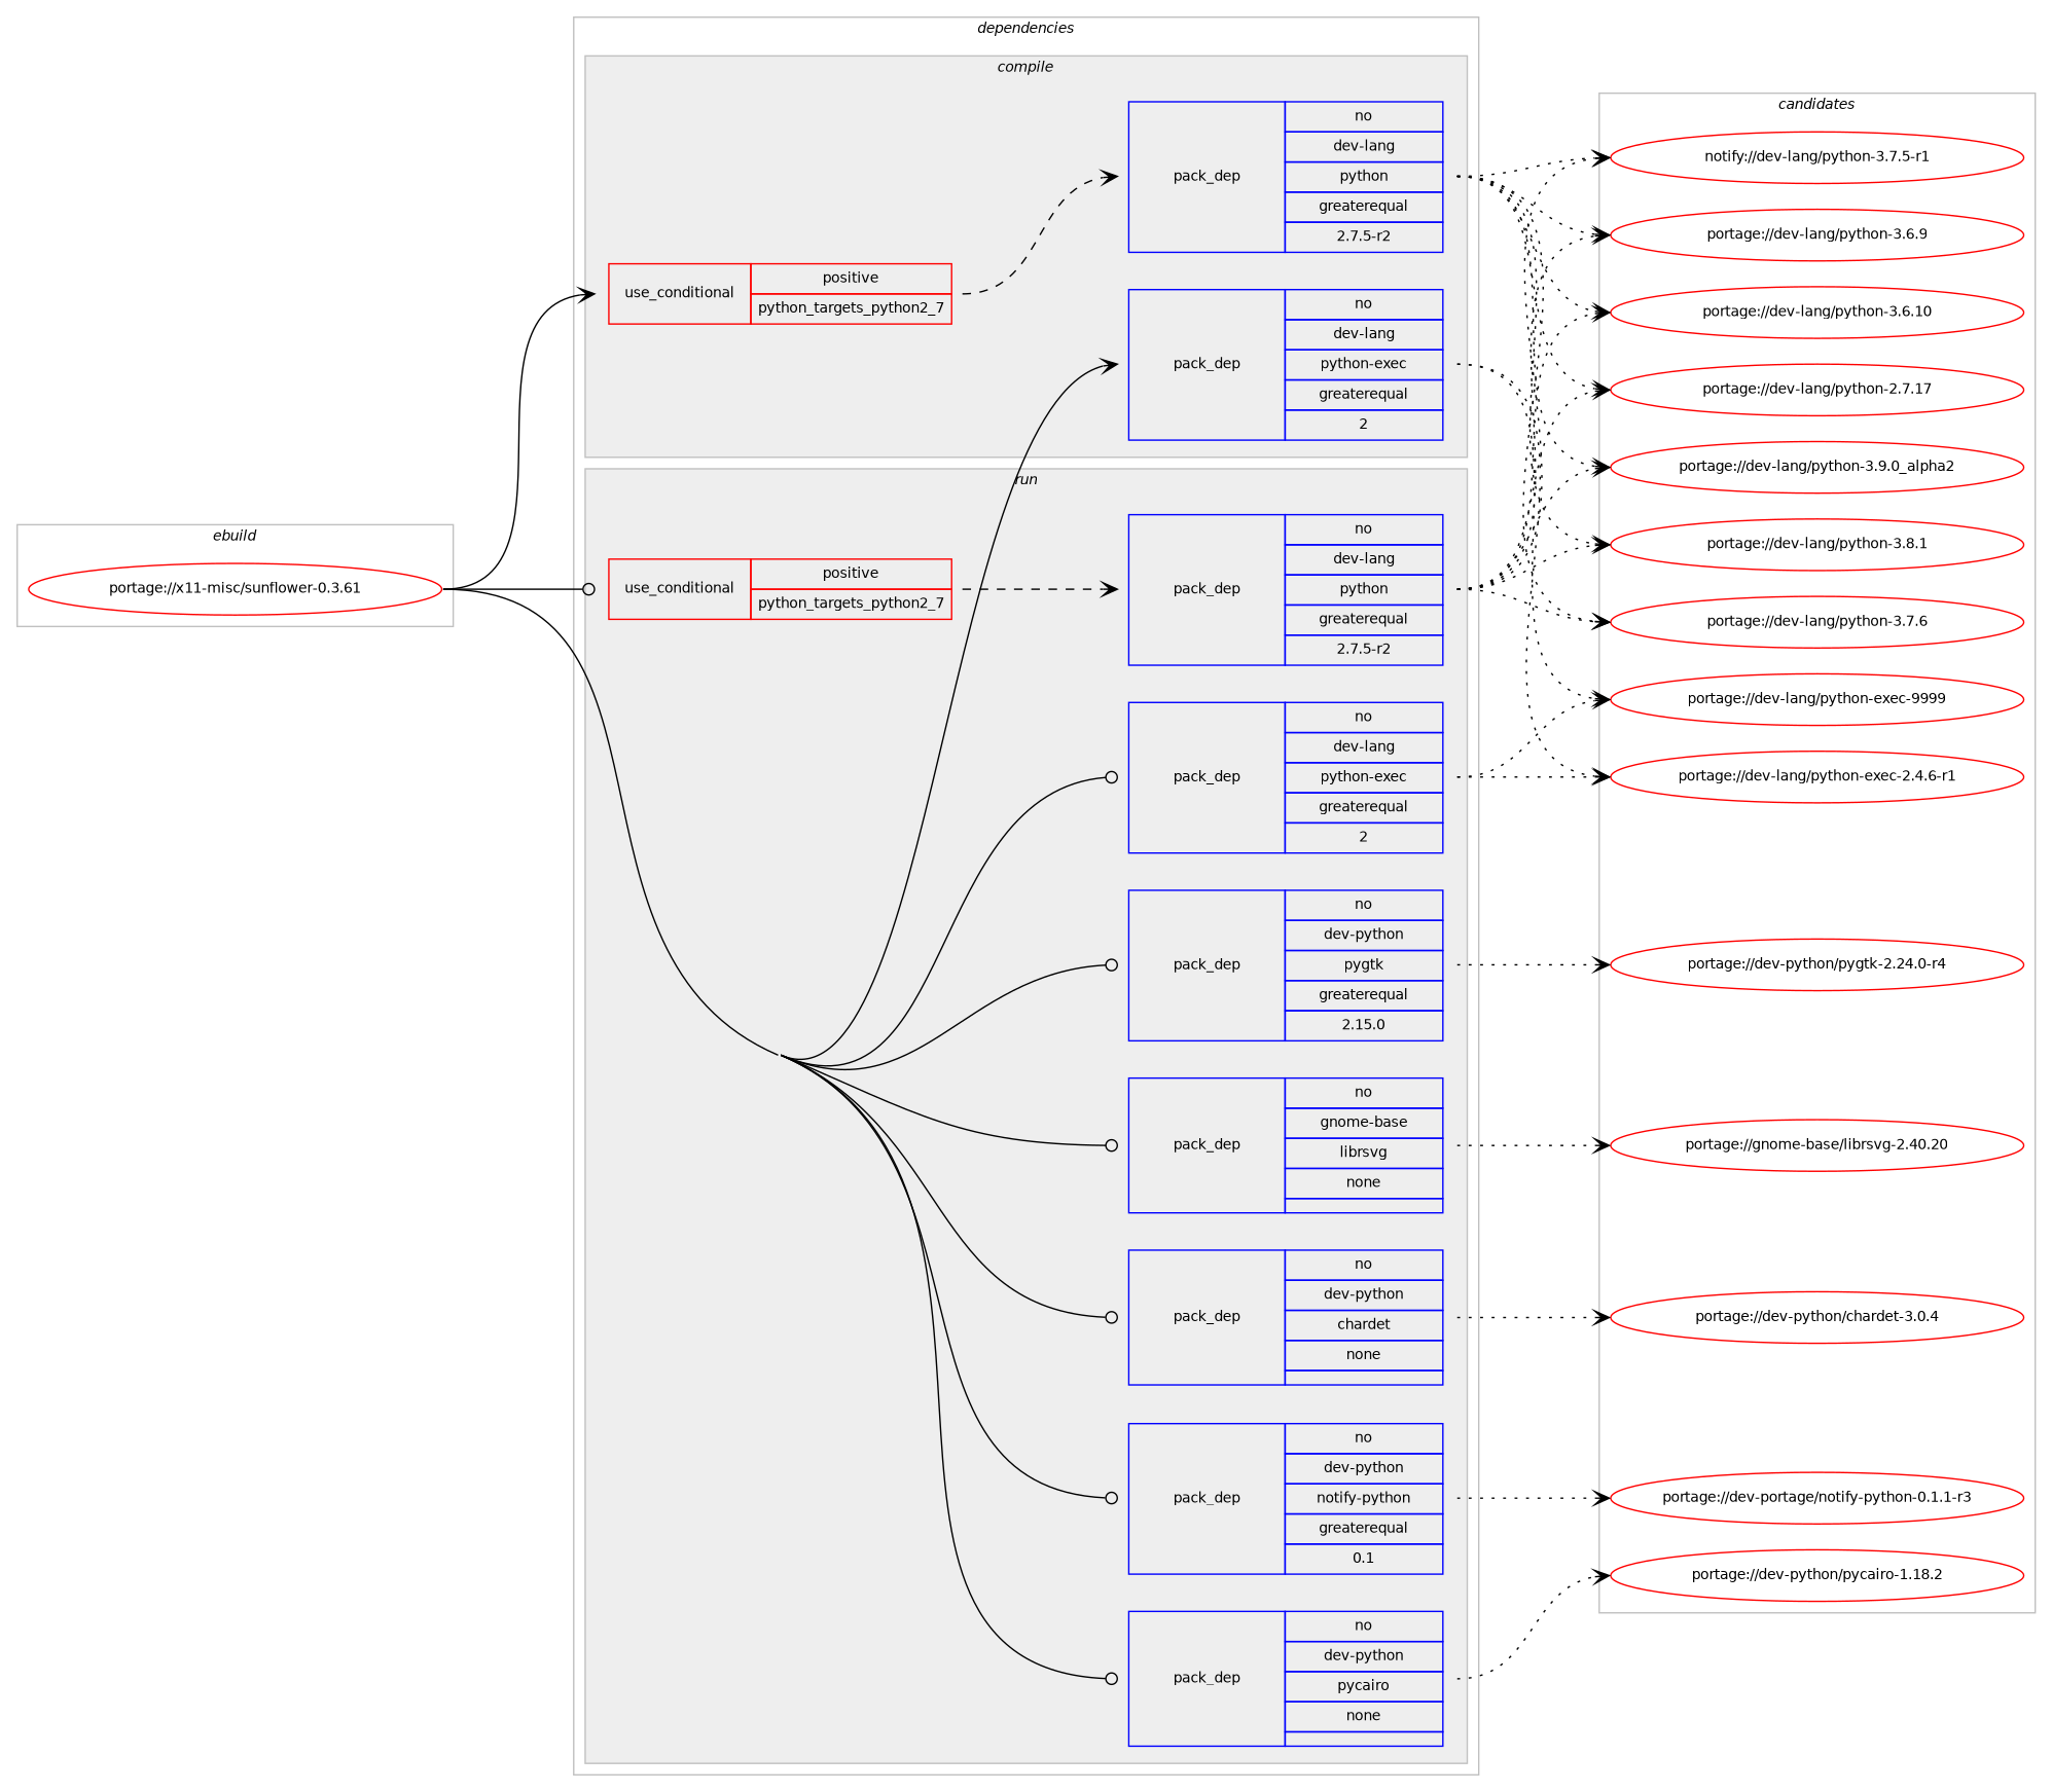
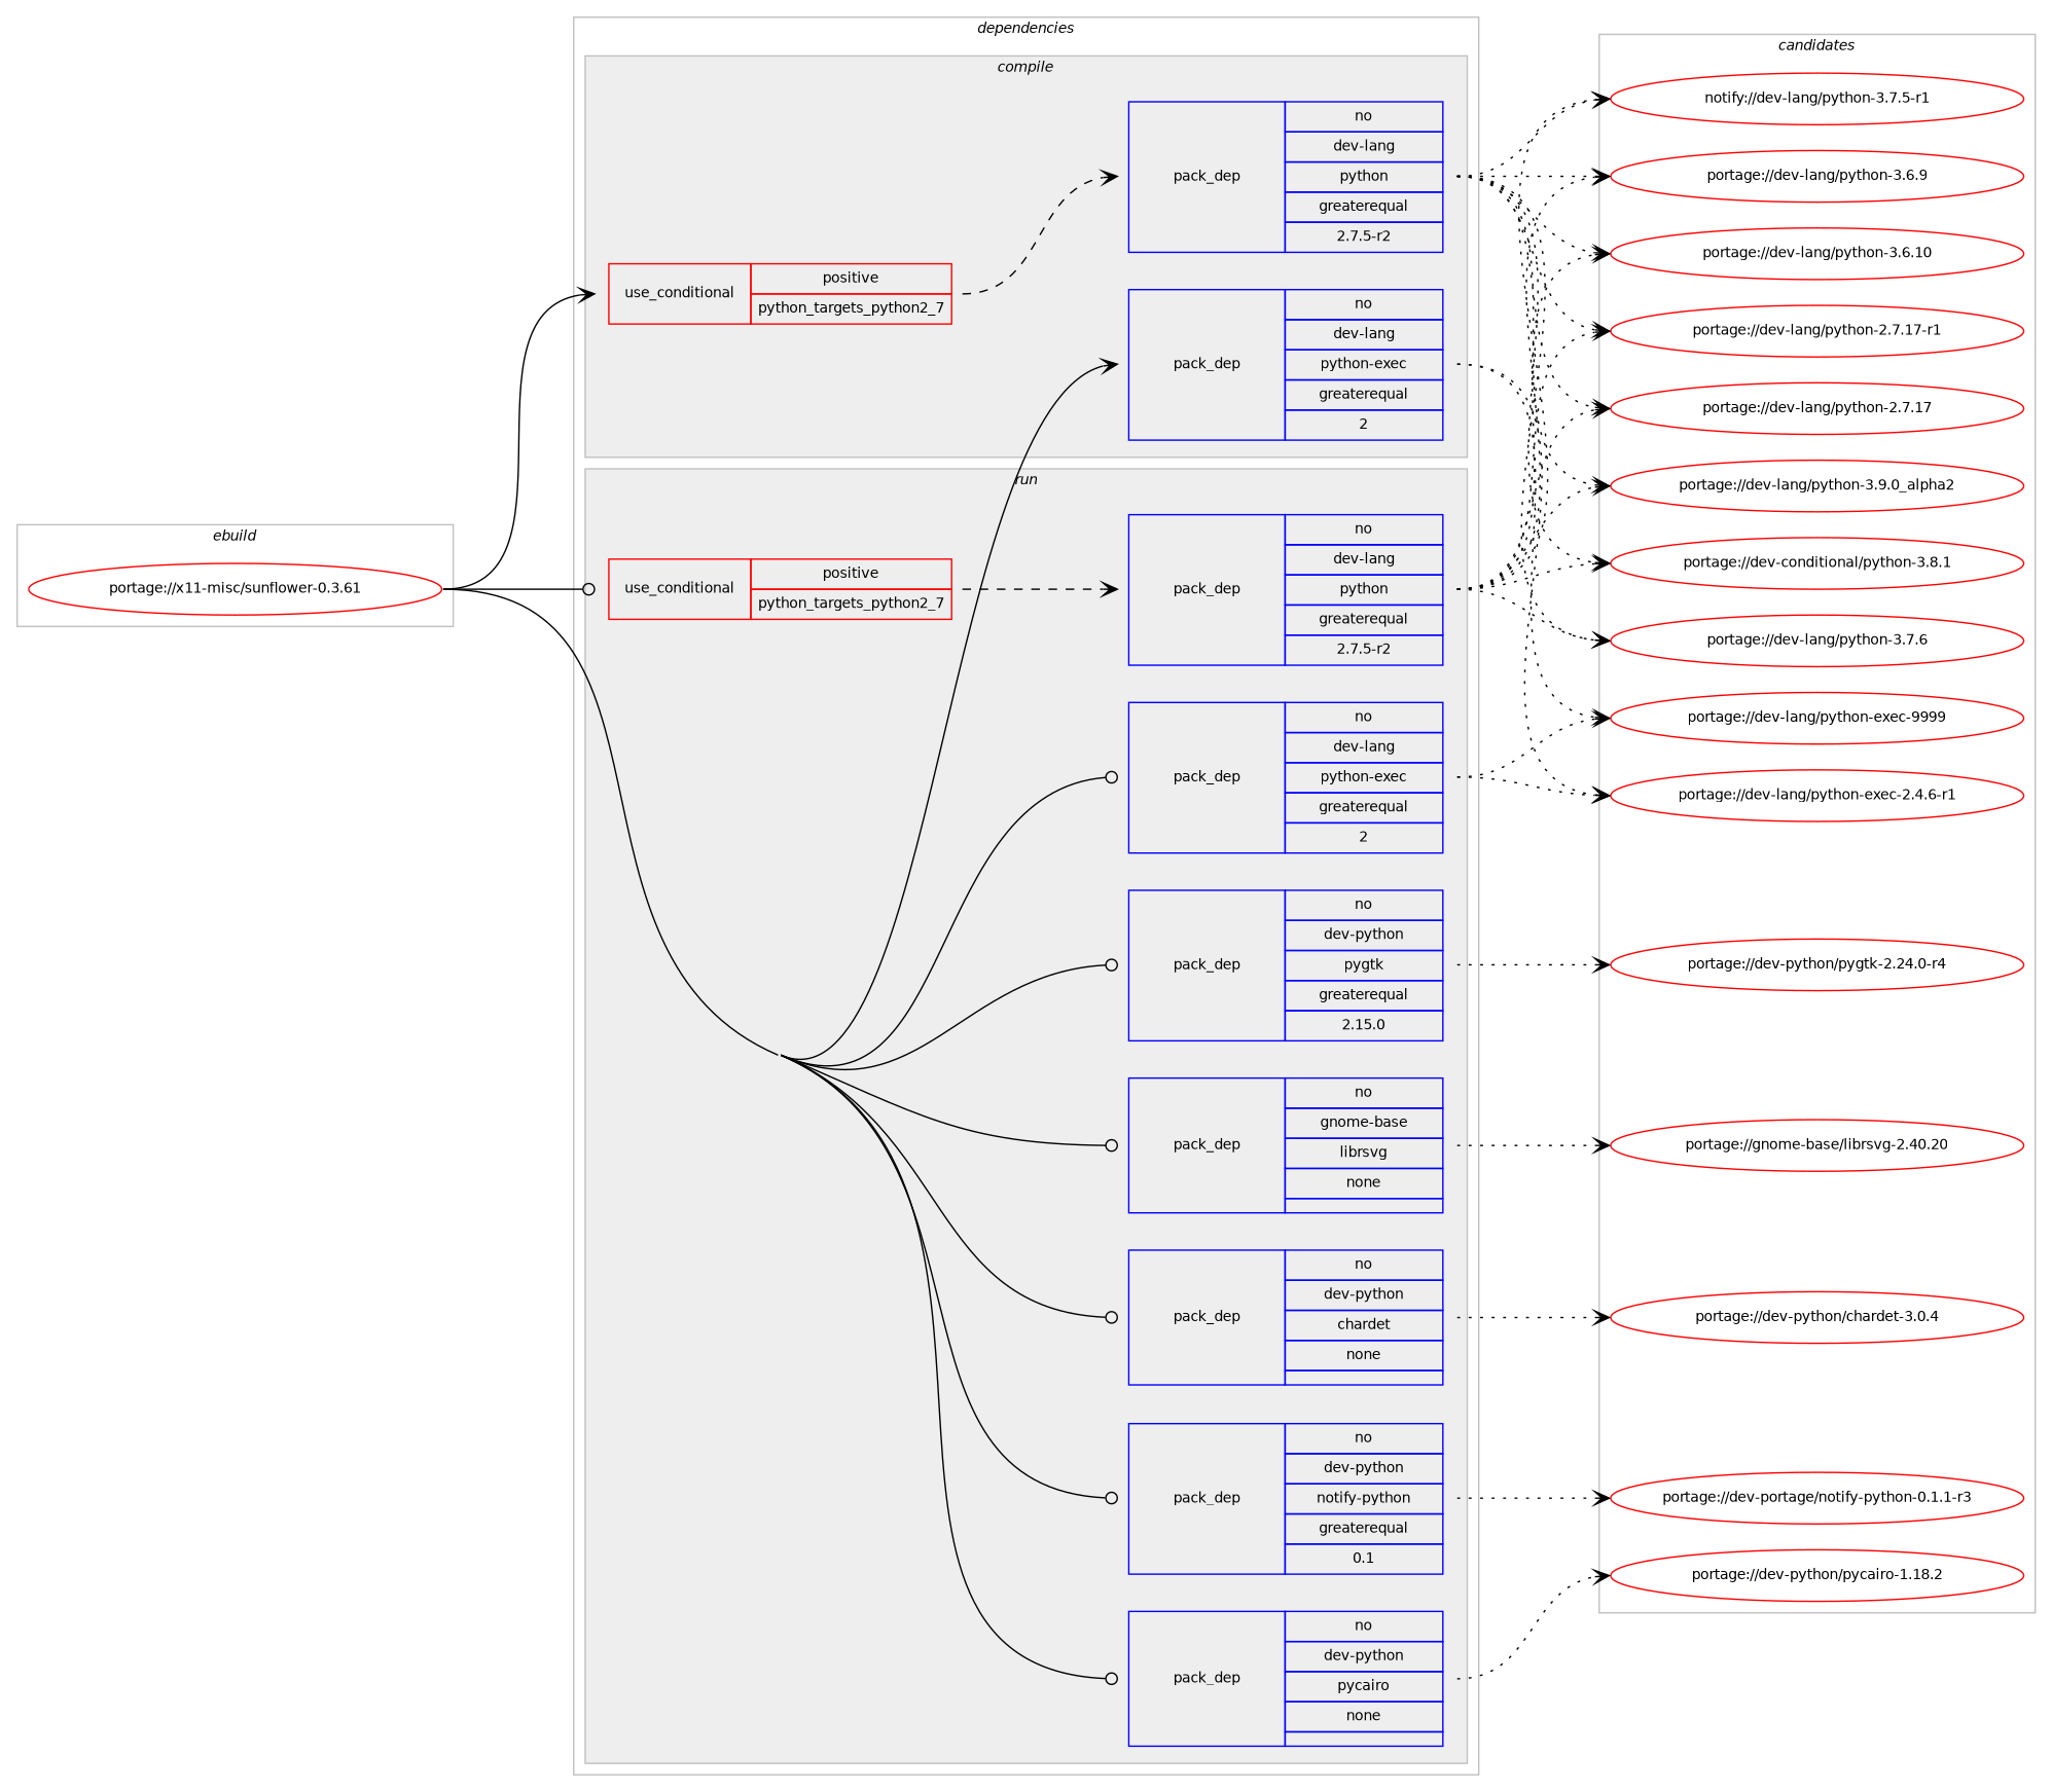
  digraph {
    compound=true
    concentrate=true
    fontname=Helvetica
    fontsize=10
    newrank=true
    rankdir=LR
    ranksep=1.5
    node [color=red fontname=Helvetica fontsize=10]
    edge [arrowhead=vee headport=w style=dotted tailport=e weight=100]
    n1 [label="portage://x11-misc/sunflower-0.3.61" width=4]
    n2 [color=blue label=<<TABLE BORDER="0" CELLBORDER="1" CELLSPACING="0" CELLPADDING="4" WIDTH="220"><TR><TD ROWSPAN="6" CELLPADDING="30">pack_dep</TD></TR><TR><TD WIDTH="110">no</TD></TR><TR><TD>dev-lang</TD></TR><TR><TD>python</TD></TR><TR><TD>greaterequal</TD></TR><TR><TD>2.7.5-r2</TD></TR></TABLE>> shape=none]
    n3 [label=<<TABLE BORDER="0" CELLBORDER="1" CELLSPACING="0" CELLPADDING="4"><TR><TD ROWSPAN="3" CELLPADDING="10">use_conditional</TD></TR><TR><TD>positive</TD></TR><TR><TD>python_targets_python2_7</TD></TR></TABLE>> shape=none]
    n4 [color=blue label=<<TABLE BORDER="0" CELLBORDER="1" CELLSPACING="0" CELLPADDING="4" WIDTH="220"><TR><TD ROWSPAN="6" CELLPADDING="30">pack_dep</TD></TR><TR><TD WIDTH="110">no</TD></TR><TR><TD>dev-lang</TD></TR><TR><TD>python-exec</TD></TR><TR><TD>greaterequal</TD></TR><TR><TD>2</TD></TR></TABLE>> shape=none]
    n5 [color=blue label=<<TABLE BORDER="0" CELLBORDER="1" CELLSPACING="0" CELLPADDING="4" WIDTH="220"><TR><TD ROWSPAN="6" CELLPADDING="30">pack_dep</TD></TR><TR><TD WIDTH="110">no</TD></TR><TR><TD>gnome-base</TD></TR><TR><TD>librsvg</TD></TR><TR><TD>none</TD></TR><TR><TD></TD></TR></TABLE>> shape=none]
    n6 [color=blue label=<<TABLE BORDER="0" CELLBORDER="1" CELLSPACING="0" CELLPADDING="4" WIDTH="220"><TR><TD ROWSPAN="6" CELLPADDING="30">pack_dep</TD></TR><TR><TD WIDTH="110">no</TD></TR><TR><TD>dev-lang</TD></TR><TR><TD>python</TD></TR><TR><TD>greaterequal</TD></TR><TR><TD>2.7.5-r2</TD></TR></TABLE>> shape=none]
    n7 [label=<<TABLE BORDER="0" CELLBORDER="1" CELLSPACING="0" CELLPADDING="4"><TR><TD ROWSPAN="3" CELLPADDING="10">use_conditional</TD></TR><TR><TD>positive</TD></TR><TR><TD>python_targets_python2_7</TD></TR></TABLE>> shape=none]
    n8 [color=blue label=<<TABLE BORDER="0" CELLBORDER="1" CELLSPACING="0" CELLPADDING="4" WIDTH="220"><TR><TD ROWSPAN="6" CELLPADDING="30">pack_dep</TD></TR><TR><TD WIDTH="110">no</TD></TR><TR><TD>dev-lang</TD></TR><TR><TD>python-exec</TD></TR><TR><TD>greaterequal</TD></TR><TR><TD>2</TD></TR></TABLE>> shape=none]
    n9 [color=blue label=<<TABLE BORDER="0" CELLBORDER="1" CELLSPACING="0" CELLPADDING="4" WIDTH="220"><TR><TD ROWSPAN="6" CELLPADDING="30">pack_dep</TD></TR><TR><TD WIDTH="110">no</TD></TR><TR><TD>dev-python</TD></TR><TR><TD>chardet</TD></TR><TR><TD>none</TD></TR><TR><TD></TD></TR></TABLE>> shape=none]
    n10 [color=blue label=<<TABLE BORDER="0" CELLBORDER="1" CELLSPACING="0" CELLPADDING="4" WIDTH="220"><TR><TD ROWSPAN="6" CELLPADDING="30">pack_dep</TD></TR><TR><TD WIDTH="110">no</TD></TR><TR><TD>dev-python</TD></TR><TR><TD>notify-python</TD></TR><TR><TD>greaterequal</TD></TR><TR><TD>0.1</TD></TR></TABLE>> shape=none]
    n11 [color=blue label=<<TABLE BORDER="0" CELLBORDER="1" CELLSPACING="0" CELLPADDING="4" WIDTH="220"><TR><TD ROWSPAN="6" CELLPADDING="30">pack_dep</TD></TR><TR><TD WIDTH="110">no</TD></TR><TR><TD>dev-python</TD></TR><TR><TD>pycairo</TD></TR><TR><TD>none</TD></TR><TR><TD></TD></TR></TABLE>> shape=none]
    n12 [color=blue label=<<TABLE BORDER="0" CELLBORDER="1" CELLSPACING="0" CELLPADDING="4" WIDTH="220"><TR><TD ROWSPAN="6" CELLPADDING="30">pack_dep</TD></TR><TR><TD WIDTH="110">no</TD></TR><TR><TD>dev-python</TD></TR><TR><TD>pygtk</TD></TR><TR><TD>greaterequal</TD></TR><TR><TD>2.15.0</TD></TR></TABLE>> shape=none]
    n13 [label="portage://dev-lang/python-3.9.0_alpha2" width=4]
-   n14 [label="portage://dev-lang/python-3.8.1" width=4]
+   n14 [label="portage://dev-conditional/python-3.8.1" width=4]
    n15 [label="portage://dev-lang/python-3.7.6" width=4]
    n16 [label="notify://dev-lang/python-3.7.5-r1" width=4]
    n17 [label="portage://dev-lang/python-3.6.9" width=4]
    n18 [label="portage://dev-lang/python-3.6.10" width=4]
+   n19 [label="portage://dev-lang/python-2.7.17-r1" width=4]
    n20 [label="portage://dev-lang/python-2.7.17" width=4]
    n21 [label="portage://dev-lang/python-exec-9999" width=4]
    n22 [label="portage://dev-lang/python-exec-2.4.6-r1" width=4]
    n23 [label="portage://dev-python/chardet-3.0.4" width=4]
    n24 [label="portage://dev-portage/notify-python-0.1.1-r3" width=4]
    n25 [label="portage://dev-python/pycairo-1.18.2" width=4]
    n26 [label="portage://dev-python/pygtk-2.24.0-r4" width=4]
    n27 [label="portage://gnome-base/librsvg-2.40.20" width=4]
    subgraph cluster_1 {
      color=gray
      label=<<i>ebuild</i>>
      rank=same
      n1
    }
    subgraph cluster_2 {
      color=gray
      label=<<i>dependencies</i>>
      subgraph cluster_3 {
        color=gray
        fillcolor="#eeeeee"
        label=<<i>compile</i>>
        style=filled
        subgraph sub_4 {
          color=gray
          fillcolor="#eeeeee"
          label=<<i>compile</i>>
          style=filled
          n3
          subgraph sub_5 {
            color=gray
            fillcolor="#eeeeee"
            label=<<i>compile</i>>
            style=filled
            n2
          }
        }
        subgraph sub_6 {
          color=gray
          fillcolor="#eeeeee"
          label=<<i>compile</i>>
          style=filled
          n4
        }
      }
      subgraph cluster_7 {
        color=gray
        fillcolor="#eeeeee"
        label=<<i>compile and run</i>>
        style=filled
      }
      subgraph cluster_8 {
        color=gray
        fillcolor="#eeeeee"
        label=<<i>run</i>>
        style=filled
        subgraph sub_9 {
          color=gray
          fillcolor="#eeeeee"
          label=<<i>run</i>>
          style=filled
          n5
        }
        subgraph sub_10 {
          color=gray
          fillcolor="#eeeeee"
          label=<<i>run</i>>
          style=filled
          n7
          subgraph sub_11 {
            color=gray
            fillcolor="#eeeeee"
            label=<<i>run</i>>
            style=filled
            n6
          }
        }
        subgraph sub_12 {
          color=gray
          fillcolor="#eeeeee"
          label=<<i>run</i>>
          style=filled
          n8
        }
        subgraph sub_13 {
          color=gray
          fillcolor="#eeeeee"
          label=<<i>run</i>>
          style=filled
          n9
        }
        subgraph sub_14 {
          color=gray
          fillcolor="#eeeeee"
          label=<<i>run</i>>
          style=filled
          n10
        }
        subgraph sub_15 {
          color=gray
          fillcolor="#eeeeee"
          label=<<i>run</i>>
          style=filled
          n11
        }
        subgraph sub_16 {
          color=gray
          fillcolor="#eeeeee"
          label=<<i>run</i>>
          style=filled
          n12
        }
      }
    }
    subgraph cluster_17 {
      color=gray
      label=<<i>candidates</i>>
      rank=same
      subgraph sub_18 {
        color=black
        label=<<i>candidates</i>>
        nodesep=1
        rank=same
        n13
        n14
        n15
        n16
        n17
        n18
+       n19
        n20
      }
      subgraph sub_19 {
        color=black
        label=<<i>candidates</i>>
        nodesep=1
        rank=same
        n21
        n22
      }
      subgraph sub_20 {
        color=black
        label=<<i>candidates</i>>
        nodesep=1
        rank=same
        n13
        n14
        n15
        n16
        n17
        n18
+       n19
        n20
      }
      subgraph sub_21 {
        color=black
        label=<<i>candidates</i>>
        nodesep=1
        rank=same
        n21
        n22
      }
      subgraph sub_22 {
        color=black
        label=<<i>candidates</i>>
        nodesep=1
        rank=same
        n23
      }
      subgraph sub_23 {
        color=black
        label=<<i>candidates</i>>
        nodesep=1
        rank=same
        n24
      }
      subgraph sub_24 {
        color=black
        label=<<i>candidates</i>>
        nodesep=1
        rank=same
        n25
      }
      subgraph sub_25 {
        color=black
        label=<<i>candidates</i>>
        nodesep=1
        rank=same
        n26
      }
      subgraph sub_26 {
        color=black
        label=<<i>candidates</i>>
        nodesep=1
        rank=same
        n27
      }
    }
    n1 -> n3 [style=solid weight=20]
    n1 -> n4 [style=solid weight=20]
    n1 -> n5 [arrowhead=odot style=solid weight=20]
    n1 -> n7 [arrowhead=odot style=solid weight=20]
    n1 -> n8 [arrowhead=odot style=solid weight=20]
    n1 -> n9 [arrowhead=odot style=solid weight=20]
    n1 -> n10 [arrowhead=odot style=solid weight=20]
    n1 -> n11 [arrowhead=odot style=solid weight=20]
    n1 -> n12 [arrowhead=odot style=solid weight=20]
    n2 -> n13
    n2 -> n14
    n2 -> n15
    n2 -> n16
    n2 -> n17
    n2 -> n18
+   n2 -> n19
    n2 -> n20
    n3 -> n2 [style=dashed weight=20]
    n4 -> n21
    n4 -> n22
    n5 -> n27
    n6 -> n13
    n6 -> n14
    n6 -> n15
    n6 -> n16
    n6 -> n17
    n6 -> n18
+   n6 -> n19
    n6 -> n20
    n7 -> n6 [style=dashed weight=20]
    n8 -> n21
    n8 -> n22
    n9 -> n23
    n10 -> n24
    n11 -> n25
    n12 -> n26
  }
